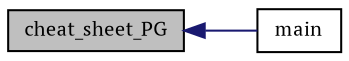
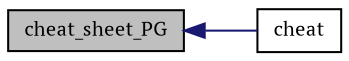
  digraph {
    rankdir=LR
    fontname="PT Serif"
    node [color=black fontname="PT Serif" fontsize=10 shape=record style=filled]
    n1 [fillcolor=grey75 fontcolor=black height=0.2 label=cheat_sheet_PG width=0.4]
-   n2 [fillcolor=white height=0.2 label=main width=0.4]
+   n2 [fillcolor=white height=0.2 label=cheat width=0.4]
    n1 -> n2 [color=midnightblue dir=back fontname="PT Serif" fontsize=10 labelfontname=Helvetica labelfontsize=10 style=solid]
  }
